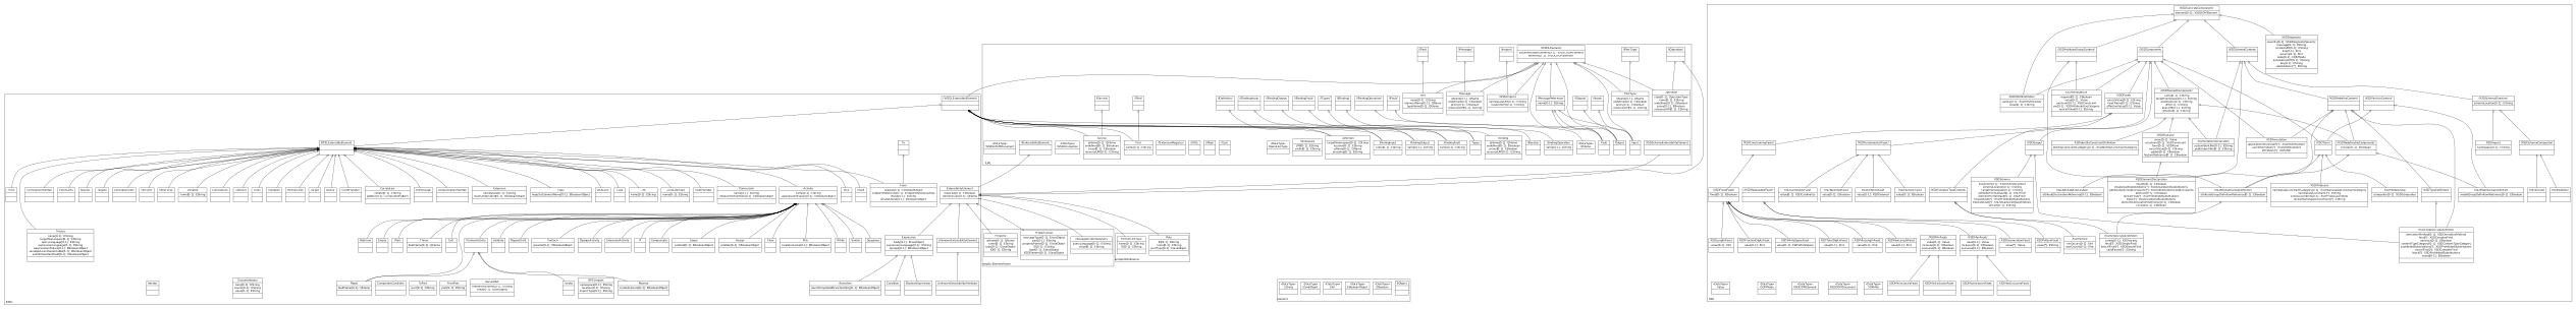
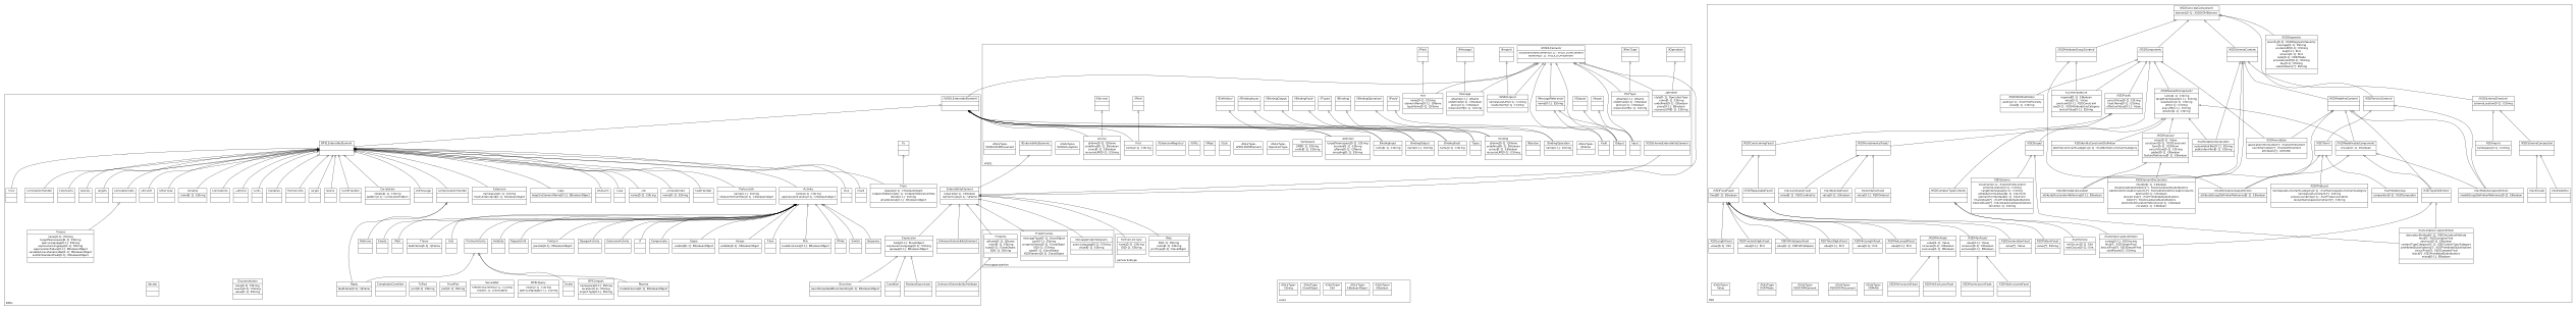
  digraph {
    compound=true
    fontname=Nunito
    labeljust=l
    labelloc=t
    nodeSep=0.75
    rankdir=BT
    node [fontname=Nunito shape=record]
    edge [arrowhead=onormal constraint=true fontname=Nunito group=BPELExtensibleElement minlen=2]
    n1 [label="{Process|name[0-1] : EString\ntargetNamespace[0-1] : EString\nqueryLanguage[0-1] : EString\nexpressionLanguage[0-1] : EString\nsuppressJoinFailure[0-1] : EBooleanObject\nvariableAccessSerializable[0-1] : EBooleanObject\nexitOnStandardFault[0-1] : EBooleanObject| }"]
    n2 [label="{BPELExtensibleElement| | }"]
    n3 [label="{/WSDLExtensibleElement/| | }"]
    n4 [label="{PartnerLink|name[0-1] : EString\ninitializePartnerRole[0-1] : EBooleanObject| }"]
    n5 [label="{FaultHandler| | }"]
    n6 [label="{Activity|name[0-1] : EString\nsuppressJoinFailure[0-1] : EBooleanObject| }"]
    n7 [label="{CorrelationSet|name[0-1] : EString| }"]
    n8 [label="{Invoke| | }"]
    n9 [label="{PartnerActivity| | }"]
    n10 [label="{Link|name[0-1] : EString| }"]
    n11 [label="{Reply|faultName[0-1] : QName| }"]
    n12 [label="{Receive|createInstance[0-1] : EBooleanObject| }"]
    n13 [label="{Exit| | }"]
    n14 [label="{Throw|faultName[0-1] : QName| }"]
    n15 [label="{Wait| | }"]
    n16 [label="{Empty| | }"]
    n17 [label="{Sequence| | }"]
    n18 [label="{Switch| | }"]
    n19 [label="{Case| | }"]
    n20 [label="{While| | }"]
    n21 [label="{Pick|createInstance[0-1] : EBooleanObject| }"]
    n22 [label="{Flow| | }"]
    n23 [label="{OnAlarm| | }"]
    n24 [label="{Assign|validate[0-1] : EBooleanObject| }"]
    n25 [label="{Copy|keepSrcElementName[0-1] : EBooleanObject| }"]
    n26 [label="{Extension|namespace[0-1] : EString\nmustUnderstand[0-1] : EBooleanObject| }"]
    n27 [label="{Scope|isolated[0-1] : EBooleanObject| }"]
    n28 [label="{Compensate| | }"]
    n29 [label="{CompensationHandler| | }"]
    n30 [label="{To| | }"]
    n31 [label="{From|opaque[0-1] : EBooleanObject\nendpointReference[0-1] : EndpointReferenceRole\nliteral[0-1] : EString\nunsafeLiteral[0-1] : EBooleanObject| }"]
    n32 [label="{OnMessage| | }"]
    n33 [label="{Expression|body[0-1] : EJavaObject\nexpressionLanguage[0-1] : EString\nopaque[0-1] : EBooleanObject| }"]
    n34 [label="{ExtensibilityElement|required[0-1] : EBoolean\nelementType[0-1] : QName| }"]
    n35 [label="{BooleanExpression| | }"]
    n36 [label="{Correlation|initiate[0-1] : EString\npattern[0-1] : CorrelationPattern| }"]
    n37 [label="{EventHandler| | }"]
    n38 [label="{Source| | }"]
    n39 [label="{Target| | }"]
    n40 [label="{PartnerLinks| | }"]
    n41 [label="{Variables| | }"]
    n42 [label="{CorrelationSets| | }"]
    n43 [label="{Links| | }"]
    n44 [label="{CatchAll| | }"]
    n45 [label="{Correlations| | }"]
    n46 [label="{Variable|name[0-1] : EString| }"]
    n47 [label="{Otherwise| | }"]
    n48 [label="{UnknownExtensibilityAttribute| | }"]
    n49 [label="{UnknownExtensibilityElement| | }"]
    n50 [label="{OnEvent| | }"]
    n51 [label="{BPELImport|namespace[0-1] : EString\nlocation[0-1] : EString\nimportType[0-1] : EString| }"]
    n52 [label="{Rethrow| | }"]
    n53 [label="{Condition| | }"]
    n54 [label="{Targets| | }"]
    n55 [label="{Sources| | }"]
+   n56 [label="{BPELQuery|value[0-1] : EString\nqueryLanguage[0-1] : EString| }"]
    n57 [label="{ServiceRef|referenceScheme[0-1] : EString\nvalue[0-1] : EJavaObject| }"]
    n58 [label="{Extensions| | }"]
    n59 [label="{ExtensionActivity| | }"]
    n60 [label="{FromPart|part[0-1] : EString| }"]
    n61 [label="{ToPart|part[0-1] : EString| }"]
    n62 [label="{OpaqueActivity| | }"]
    n63 [label="{ForEach|parallel[0-1] : EBooleanObject| }"]
    n64 [label="{RepeatUntil| | }"]
    n65 [label="{TerminationHandler| | }"]
    n66 [label="{Validate| | }"]
    n67 [label="{If| | }"]
    n68 [label="{Then| | }"]
    n69 [label="{ElseIf| | }"]
    n70 [label="{Else| | }"]
    n71 [label="{CompletionCondition| | }"]
    n72 [label="{Branches|countCompletedBranchesOnly[0-1] : EBooleanObject| }"]
    n73 [label="{Documentation|lang[0-1] : EString\nsource[0-1] : EString\nvalue[0-1] : EString| }"]
    n74 [label="{Iterator| | }"]
    n75 [label="{Property|qName[0-1] : QName\nname[0-1] : EString\ntype[0-1] : EJavaObject\nID[0-1] : EString| }"]
    n76 [label="{PropertyAlias|messageType[0-1] : EJavaObject\npart[0-1] : EString\npropertyName[0-1] : EJavaObject\nID[0-1] : EString\ntype[0-1] : EJavaObject\nXSDElement[0-1] : EJavaObject| }"]
    n77 [label="{messagepropertiesQuery|queryLanguage[0-1] : EString\nvalue[0-1] : EString| }"]
    n78 [label="{/WSDLElement/|documentationElement[0-1] : WSDLDOMElement\nelement[0-1] : WSDLDOMElement| }"]
    n79 [label="{/IExtensibilityElement/| | }"]
    n80 [label="{PortType|qName[0-1] : QName\nundefined[0-1] : EBoolean\nproxy[0-1] : EBoolean\nresourceURI[0-1] : EString| }"]
    n81 [label="{/IPortType/| | }"]
    n82 [label="{Operation|style[0-1] : OperationType\nname[0-1] : EString\nundefined[0-1] : EBoolean\nproxy[0-1] : EBoolean\nresourceURI[0-1] : EString| }"]
    n83 [label="{/IOperation/| | }"]
    n84 [label="{Message|qName[0-1] : QName\nundefined[0-1] : EBoolean\nproxy[0-1] : EBoolean\nresourceURI[0-1] : EString| }"]
    n85 [label="{/IMessage/| | }"]
    n86 [label="{Part|name[0-1] : EString\nelementName[0-1] : QName\ntypeName[0-1] : QName| }"]
    n87 [label="{/IPart/| | }"]
    n88 [label="{Binding|qName[0-1] : QName\nundefined[0-1] : EBoolean\nproxy[0-1] : EBoolean\nresourceURI[0-1] : EString| }"]
    n89 [label="{/IBinding/| | }"]
    n90 [label="{BindingOperation|name[0-1] : EString| }"]
    n91 [label="{/IBindingOperation/| | }"]
    n92 [label="{Service|qName[0-1] : QName\nundefined[0-1] : EBoolean\nproxy[0-1] : EBoolean\nresourceURI[0-1] : EString| }"]
    n93 [label="{/IService/| | }"]
    n94 [label="{Port|name[0-1] : EString| }"]
    n95 [label="{/IPort/| | }"]
    n96 [label="{Definition|targetNamespace[0-1] : EString\nlocation[0-1] : EString\nqName[0-1] : QName\nencoding[0-1] : EString| }"]
    n97 [label="{/IDefinition/| | }"]
    n98 [label="{WSDLImport|namespaceURI[0-1] : EString\nlocationURI[0-1] : EString| }"]
    n99 [label="{/IImport/| | }"]
    n100 [label="{Input| | }"]
    n101 [label="{/MessageReference/|name[0-1] : EString| }"]
    n102 [label="{/IInput/| | }"]
    n103 [label="{Output| | }"]
    n104 [label="{/IOutput/| | }"]
    n105 [label="{Fault| | }"]
    n106 [label="{/IFault/| | }"]
    n107 [label="{BindingInput|name[0-1] : EString| }"]
    n108 [label="{/IBindingInput/| | }"]
    n109 [label="{BindingOutput|name[0-1] : EString| }"]
    n110 [label="{/IBindingOutput/| | }"]
    n111 [label="{BindingFault|name[0-1] : EString| }"]
    n112 [label="{/IBindingFault/| | }"]
    n113 [label="{&#171;DataType&#187;\nQName|}"]
    n114 [label="{Namespace|URI[0-1] : EString\nprefix[0-1] : EString| }"]
    n115 [label="{&#171;DataType&#187;\nOperationType|}"]
+   n116 [label="{&#171;DataType&#187;\nWSDLDOMElement|}"]
    n117 [label="{/IList/| | }"]
    n118 [label="{/IMap/| | }"]
    n119 [label="{/IURL/| | }"]
    n120 [label="{/IExtensionRegistry/| | }"]
    n121 [label="{Types| | }"]
    n122 [label="{/ITypes/| | }"]
    n123 [label="{/IIterator/| | }"]
    n124 [label="{&#171;DataType&#187;\nWSDLException|}"]
    n125 [label="{XSDSchemaExtensibilityElement| | }"]
    n126 [label="{&#171;DataType&#187;\nWSDLDOMDocument|}"]
    n127 [label="{PartnerLinkType|name[0-1] : EString\nID[0-1] : EString| }"]
    n128 [label="{Role|ID[0-1] : EString\nname[0-1] : EString\nportType[0-1] : EJavaObject| }"]
-   n129 [label="{EObject| | }"]
    n130 [label="{&#171;DataType&#187;\nEBoolean|}"]
    n131 [label="{&#171;DataType&#187;\nEBooleanObject|}"]
    n132 [label="{&#171;DataType&#187;\nEInt|}"]
    n133 [label="{&#171;DataType&#187;\nEJavaObject|}"]
    n134 [label="{&#171;DataType&#187;\nEString|}"]
    n135 [label="{XSDAnnotation|applicationInformation[*] : XSDDOMElement\nuserInformation[*] : XSDDOMElement\nattributes[*] : DOMAttr| }"]
    n136 [label="{/XSDComponent/| | }"]
    n137 [label="{/XSDRedefineContent/| | }"]
    n138 [label="{/XSDConcreteComponent/|element[0-1] : XSDDOMElement| }"]
    n139 [label="{/XSDSchemaContent/| | }"]
    n140 [label="{XSDAttributeDeclaration|attributeDeclarationReference[0-1] : EBoolean| }"]
    n141 [label="{/XSDFeature/|value[0-1] : Value\nconstraint[0-1] : XSDConstraint\nform[0-1] : XSDForm\nlexicalValue[0-1] : EString\nglobal[0-1] : EBoolean\nfeatureReference[0-1] : EBoolean| }"]
    n142 [label="{/XSDNamedComponent/|name[0-1] : EString\ntargetNamespace[0-1] : EString\naliasName[0-1] : EString\nuRI[0-1] : EString\naliasURI[0-1] : EString\nqName[0-1] : EString| }"]
    n143 [label="{/XSDAttributeGroupContent/| | }"]
    n144 [label="{XSDAttributeGroupDefinition|attributeGroupDefinitionReference[0-1] : EBoolean| }"]
    n145 [label="{/XSDRedefinableComponent/|circular[0-1] : EBoolean| }"]
    n146 [label="{XSDAttributeUse|required[0-1] : EBoolean\nvalue[0-1] : Value\nconstraint[0-1] : XSDConstraint\nuse[0-1] : XSDAttributeUseCategory\nlexicalValue[0-1] : EString| }"]
    n147 [label="{XSDBoundedFacet|value[0-1] : EBoolean| }"]
    n148 [label="{/XSDFundamentalFacet/| | }"]
    n149 [label="{/XSDFacet/|lexicalValue[0-1] : EString\nfacetName[0-1] : EString\neffectiveValue[0-1] : Value| }"]
    n150 [label="{XSDCardinalityFacet|value[0-1] : XSDCardinality| }"]
    n151 [label="{/XSDComplexTypeContent/| | }"]
    n152 [label="{XSDComplexTypeDefinition|derivationMethod[0-1] : XSDDerivationMethod\nfinal[*] : XSDComplexFinal\nabstract[0-1] : EBoolean\ncontentTypeCategory[0-1] : XSDContentTypeCategory\nprohibitedSubstitutions[*] : XSDProhibitedSubstitutions\nlexicalFinal[*] : XSDComplexFinal\nblock[*] : XSDProhibitedSubstitutions\nmixed[0-1] : EBoolean| }"]
    n153 [label="{/XSDTypeDefinition/| | }"]
    n154 [label="{/XSDScope/| | }"]
    n155 [label="{/XSDConstrainingFacet/| | }"]
    n156 [label="{XSDDiagnostic|severity[0-1] : XSDDiagnosticSeverity\nmessage[0-1] : EString\nlocationURI[0-1] : EString\nline[0-1] : EInt\ncolumn[0-1] : EInt\nnode[0-1] : DOMNode\nannotationURI[0-1] : EString\nkey[0-1] : EString\nsubstitutions[*] : EString| }"]
    n157 [label="{XSDElementDeclaration|nillable[0-1] : EBoolean\ndisallowedSubstitutions[*] : XSDDisallowedSubstitutions\nsubstitutionGroupExclusions[*] : XSDSubstitutionGroupExclusions\nabstract[0-1] : EBoolean\nlexicalFinal[*] : XSDProhibitedSubstitutions\nblock[*] : XSDDisallowedSubstitutions\nelementDeclarationReference[0-1] : EBoolean\ncircular[0-1] : EBoolean| }"]
    n158 [label="{/XSDTerm/| | }"]
    n159 [label="{/XSDParticleContent/| | }"]
    n160 [label="{XSDEnumerationFacet|value[*] : Value| }"]
    n161 [label="{/XSDRepeatableFacet/| | }"]
    n162 [label="{/XSDFixedFacet/|fixed[0-1] : EBoolean| }"]
    n163 [label="{XSDFractionDigitsFacet|value[0-1] : EInt| }"]
    n164 [label="{XSDIdentityConstraintDefinition|identityConstraintCategory[0-1] : XSDIdentityConstraintCategory| }"]
    n165 [label="{XSDImport|namespace[0-1] : EString| }"]
    n166 [label="{/XSDSchemaDirective/|schemaLocation[0-1] : EString| }"]
    n167 [label="{XSDInclude| | }"]
    n168 [label="{/XSDSchemaCompositor/| | }"]
    n169 [label="{XSDLengthFacet|value[0-1] : EInt| }"]
    n170 [label="{XSDMaxExclusiveFacet| | }"]
    n171 [label="{/XSDMaxFacet/|value[0-1] : Value\ninclusive[0-1] : EBoolean\nexclusive[0-1] : EBoolean| }"]
    n172 [label="{XSDMaxInclusiveFacet| | }"]
    n173 [label="{XSDMaxLengthFacet|value[0-1] : EInt| }"]
    n174 [label="{XSDMinExclusiveFacet| | }"]
    n175 [label="{/XSDMinFacet/|value[0-1] : Value\ninclusive[0-1] : EBoolean\nexclusive[0-1] : EBoolean| }"]
    n176 [label="{XSDMinInclusiveFacet| | }"]
    n177 [label="{XSDMinLengthFacet|value[0-1] : EInt| }"]
    n178 [label="{XSDModelGroup|compositor[0-1] : XSDCompositor| }"]
    n179 [label="{XSDModelGroupDefinition|modelGroupDefinitionReference[0-1] : EBoolean| }"]
    n180 [label="{XSDNotationDeclaration|systemIdentifier[0-1] : EString\npublicIdentifier[0-1] : EString| }"]
-   n181 [label="{XSDNumericFacet|value[0-1] : EBoolean| }"]
    n182 [label="{XSDOrderedFacet|value[0-1] : XSDOrdered| }"]
    n183 [label="{XSDParticle|minOccurs[0-1] : EInt\nmaxOccurs[0-1] : EInt| }"]
    n184 [label="{XSDPatternFacet|value[*] : EString| }"]
    n185 [label="{XSDRedefine| | }"]
    n186 [label="{XSDSchema|document[0-1] : XSDDOMDocument\nschemaLocation[0-1] : EString\ntargetNamespace[0-1] : EString\nattributeFormDefault[0-1] : XSDForm\nelementFormDefault[0-1] : XSDForm\nfinalDefault[*] : XSDProhibitedSubstitutions\nblockDefault[*] : XSDDisallowedSubstitutions\nversion[0-1] : EString| }"]
    n187 [label="{XSDSimpleTypeDefinition|variety[0-1] : XSDVariety\nfinal[*] : XSDSimpleFinal\nlexicalFinal[*] : XSDSimpleFinal\nvalidFacets[*] : EString| }"]
    n188 [label="{XSDTotalDigitsFacet|value[0-1] : EInt| }"]
    n189 [label="{XSDWhiteSpaceFacet|value[0-1] : XSDWhiteSpace| }"]
    n190 [label="{XSDWildcard|namespaceConstraintCategory[0-1] : XSDNamespaceConstraintCategory\nnamespaceConstraint[*] : EString\nprocessContents[0-1] : XSDProcessContents\nlexicalNamespaceConstraint[*] : EString| }"]
    n191 [label="{XSDXPathDefinition|variety[0-1] : XSDXPathVariety\nvalue[0-1] : EString| }"]
    n192 [label="{&#171;DataType&#187;\nDOMAttr|}"]
    n193 [label="{&#171;DataType&#187;\nXSDDOMDocument|}"]
    n194 [label="{&#171;DataType&#187;\nXSDDOMElement|}"]
    n195 [label="{&#171;DataType&#187;\nDOMNode|}"]
    n196 [label="{&#171;DataType&#187;\nValue|}"]
    subgraph cluster_1 {
      color=black
      label=BPEL
      n1
      n2
      n3
      n4
      n5
      n6
      n7
      n8
      n9
      n10
      n11
      n12
      n13
      n14
      n15
      n16
      n17
      n18
      n19
      n20
      n21
      n22
      n23
      n24
      n25
      n26
      n27
      n28
      n29
      n30
      n31
      n32
      n33
      n34
      n35
      n36
      n37
      n38
      n39
      n40
      n41
      n42
      n43
      n44
      n45
      n46
      n47
      n48
      n49
      n50
      n51
      n52
      n53
      n54
      n55
+     n56
      n57
      n58
      n59
      n60
      n61
      n62
      n63
      n64
      n65
      n66
      n67
      n68
      n69
      n70
      n71
      n72
      n73
      n74
    }
    subgraph cluster_2 {
      color=black
-     label=keepSrcElementName
+     label=messageproperties
      n75
      n76
      n77
    }
    subgraph cluster_3 {
      color=black
-     label=IURL
+     label=WSDL
      n78
      n79
      n80
      n81
      n82
      n83
      n84
      n85
      n86
      n87
      n88
      n89
      n90
      n91
      n92
      n93
      n94
      n95
      n96
      n97
      n98
      n99
      n100
      n101
      n102
      n103
      n104
      n105
      n106
      n107
      n108
      n109
      n110
      n111
      n112
      n113
      n114
      n115
+     n116
      n117
      n118
      n119
      n120
      n121
      n122
      n123
      n124
      n125
      n126
    }
    subgraph cluster_4 {
      color=black
-     label=endpointReference
+     label=partnerlinktype
      n127
      n128
    }
    subgraph cluster_5 {
      color=black
-     label=element
-     n129
+     label=ecore
      n130
      n131
      n132
      n133
      n134
    }
    subgraph cluster_6 {
      color=black
      label=XSD
      n135
      n136
      n137
      n138
      n139
      n140
      n141
      n142
      n143
      n144
      n145
      n146
      n147
      n148
      n149
      n150
      n151
      n152
      n153
      n154
      n155
      n156
      n157
      n158
      n159
      n160
      n161
      n162
      n163
      n164
      n165
      n166
      n167
      n168
      n169
      n170
      n171
      n172
      n173
      n174
      n175
      n176
      n177
      n178
      n179
      n180
-     n181
      n182
      n183
      n184
      n185
      n186
      n187
      n188
      n189
      n190
      n191
      n192
      n193
      n194
      n195
      n196
    }
-   n1 -> n2
+   n1 -> n42
    n2 -> n3 [group=WSDLExtensibleElement]
    n3 -> n78 [group=WSDLElement]
    n4 -> n2
    n5 -> n2
    n6 -> n2
    n7 -> n2
    n8 -> n9 [group=PartnerActivity]
    n9 -> n6 [group=Activity]
    n10 -> n2
-   n11 -> n6 [group=Activity]
+   n11 -> n29 [group=Activity]
    n11 -> n9 [group=PartnerActivity]
    n12 -> n9 [group=PartnerActivity]
    n13 -> n6 [group=Activity]
    n14 -> n6 [group=Activity]
    n15 -> n6 [group=Activity]
    n16 -> n6 [group=Activity]
    n17 -> n6 [group=Activity]
    n18 -> n6 [group=Activity]
    n19 -> n2
    n20 -> n6 [group=Activity]
    n21 -> n6 [group=Activity]
    n22 -> n6 [group=Activity]
    n23 -> n2
    n24 -> n6 [group=Activity]
    n25 -> n2
    n26 -> n2
    n27 -> n6 [group=Activity]
    n28 -> n6 [group=Activity]
    n29 -> n2
    n31 -> n2
    n31 -> n30 [group=To]
    n32 -> n2
    n33 -> n34 [group=ExtensibilityElement]
-   n34 -> n83 [group=WSDLElement]
+   n34 -> n78 [group=WSDLElement]
    n34 -> n79 [group=IExtensibilityElement]
    n35 -> n33 [group=Expression]
    n36 -> n2
    n37 -> n2
    n38 -> n2
    n39 -> n2
    n40 -> n2
    n41 -> n2
    n42 -> n2
    n43 -> n2
    n44 -> n2
    n45 -> n2
    n46 -> n2
    n47 -> n2
-   n48 -> n49 [group=UnknownExtensibilityElement]
+   n48 -> n75 [group=UnknownExtensibilityElement]
    n49 -> n34 [group=ExtensibilityElement]
    n50 -> n2
-   n52 -> n6 [group=Activity]
+   n52 -> n29 [group=Activity]
    n53 -> n33 [group=Expression]
    n54 -> n2
    n55 -> n2
    n58 -> n2
    n59 -> n6 [group=Activity]
    n62 -> n6 [group=Activity]
    n63 -> n6 [group=Activity]
    n64 -> n6 [group=Activity]
    n65 -> n2
    n66 -> n6 [group=Activity]
    n67 -> n6 [group=Activity]
    n68 -> n2
    n69 -> n2
    n70 -> n2
    n72 -> n33 [group=Expression]
    n75 -> n34 [group=ExtensibilityElement]
    n76 -> n34 [group=ExtensibilityElement]
    n77 -> n34 [group=ExtensibilityElement]
    n80 -> n78 [group=WSDLElement]
    n80 -> n81 [group=IPortType]
    n82 -> n78 [group=WSDLElement]
    n82 -> n83 [group=IOperation]
    n84 -> n78 [group=WSDLElement]
    n84 -> n85 [group=IMessage]
    n86 -> n78 [group=WSDLElement]
    n86 -> n87 [group=IPart]
    n88 -> n3 [group=WSDLExtensibleElement]
-   n123 -> n89 [group=IBinding]
+   n88 -> n89 [group=IBinding]
    n90 -> n3 [group=WSDLExtensibleElement]
-   n113 -> n91 [group=IBindingOperation]
+   n90 -> n91 [group=IBindingOperation]
    n92 -> n3 [group=WSDLExtensibleElement]
    n92 -> n93 [group=IService]
    n94 -> n3 [group=WSDLExtensibleElement]
    n94 -> n95 [group=IPort]
    n96 -> n3 [group=WSDLExtensibleElement]
    n96 -> n97 [group=IDefinition]
    n98 -> n78 [group=WSDLElement]
    n98 -> n99 [group=IImport]
    n100 -> n78 [group=WSDLElement]
    n100 -> n101 [group=MessageReference]
    n100 -> n102 [group=IInput]
    n101 -> n78 [group=WSDLElement]
    n103 -> n78 [group=WSDLElement]
    n103 -> n101 [group=MessageReference]
    n103 -> n104 [group=IOutput]
    n105 -> n78 [group=WSDLElement]
-   n105 -> n101 [group=MessageReference]
    n105 -> n106 [group=IFault]
    n107 -> n3 [group=WSDLExtensibleElement]
    n107 -> n108 [group=IBindingInput]
    n109 -> n3 [group=WSDLExtensibleElement]
    n109 -> n110 [group=IBindingOutput]
    n111 -> n3 [group=WSDLExtensibleElement]
    n111 -> n112 [group=IBindingFault]
    n121 -> n3 [group=WSDLExtensibleElement]
    n121 -> n122 [group=ITypes]
    n125 -> n34 [group=ExtensibilityElement]
    n127 -> n34 [group=ExtensibilityElement]
    n128 -> n34 [group=ExtensibilityElement]
    n135 -> n136 [group=XSDComponent]
    n135 -> n137 [group=XSDRedefineContent]
    n136 -> n138 [group=XSDConcreteComponent]
    n137 -> n139 [group=XSDSchemaContent]
    n139 -> n138 [group=XSDConcreteComponent]
    n140 -> n139 [group=XSDSchemaContent]
+   n140 -> n141 [group=XSDFeature]
    n141 -> n142 [group=XSDNamedComponent]
    n142 -> n136 [group=XSDComponent]
    n143 -> n138 [group=XSDConcreteComponent]
    n144 -> n137 [group=XSDRedefineContent]
    n144 -> n143 [group=XSDAttributeGroupContent]
    n144 -> n145 [group=XSDRedefinableComponent]
    n145 -> n137 [group=XSDRedefineContent]
    n145 -> n142 [group=XSDNamedComponent]
    n146 -> n136 [group=XSDComponent]
    n146 -> n143 [group=XSDAttributeGroupContent]
    n147 -> n148 [group=XSDFundamentalFacet]
    n148 -> n149 [group=XSDFacet]
    n149 -> n136 [group=XSDComponent]
    n150 -> n148 [group=XSDFundamentalFacet]
    n151 -> n136 [group=XSDComponent]
    n152 -> n153 [group=XSDTypeDefinition]
    n152 -> n154 [group=XSDScope]
    n153 -> n137 [group=XSDRedefineContent]
-   n154 -> n136 [group=XSDComponent]
+   n153 -> n145 [group=XSDRedefinableComponent]
+   n154 -> n142 [group=XSDComponent]
    n155 -> n149 [group=XSDFacet]
    n156 -> n138 [group=XSDConcreteComponent]
+   n157 -> n139 [group=XSDSchemaContent]
    n157 -> n141 [group=XSDFeature]
    n157 -> n158 [group=XSDTerm]
-   n158 -> n136 [group=XSDComponent]
    n158 -> n159 [group=XSDParticleContent]
-   n191 -> n138 [group=XSDConcreteComponent]
+   n159 -> n138 [group=XSDConcreteComponent]
    n160 -> n161 [group=XSDRepeatableFacet]
+   n161 -> n155 [group=XSDConstrainingFacet]
    n162 -> n155 [group=XSDConstrainingFacet]
    n163 -> n162 [group=XSDFixedFacet]
    n164 -> n142 [group=XSDNamedComponent]
    n165 -> n166 [group=XSDSchemaDirective]
    n166 -> n139 [group=XSDSchemaContent]
    n167 -> n168 [group=XSDSchemaCompositor]
    n168 -> n166 [group=XSDSchemaDirective]
    n169 -> n162 [group=XSDFixedFacet]
    n170 -> n171 [group=XSDMaxFacet]
    n171 -> n162 [group=XSDFixedFacet]
    n172 -> n171 [group=XSDMaxFacet]
    n173 -> n162 [group=XSDFixedFacet]
    n174 -> n175 [group=XSDMinFacet]
    n176 -> n175 [group=XSDMinFacet]
    n177 -> n162 [group=XSDFixedFacet]
    n178 -> n158 [group=XSDTerm]
-   n152 -> n137 [group=XSDRedefineContent]
+   n179 -> n137 [group=XSDRedefineContent]
    n179 -> n145 [group=XSDRedefinableComponent]
    n179 -> n159 [group=XSDParticleContent]
    n180 -> n139 [group=XSDSchemaContent]
    n180 -> n142 [group=XSDNamedComponent]
-   n181 -> n148 [group=XSDFundamentalFacet]
    n182 -> n148 [group=XSDFundamentalFacet]
    n183 -> n151 [group=XSDComplexTypeContent]
    n184 -> n161 [group=XSDRepeatableFacet]
    n185 -> n168 [group=XSDSchemaCompositor]
    n186 -> n154 [group=XSDScope]
    n187 -> n151 [group=XSDComplexTypeContent]
-   n187 -> n144 [group=XSDTypeDefinition]
+   n187 -> n153 [group=XSDTypeDefinition]
    n188 -> n162 [group=XSDFixedFacet]
    n189 -> n162 [group=XSDFixedFacet]
    n190 -> n158 [group=XSDTerm]
    n191 -> n136 [group=XSDComponent]
  }
